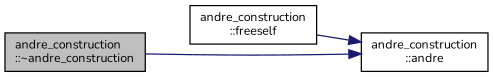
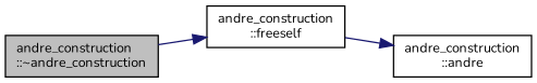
  digraph {
    fontname=Nunito
    rankdir=LR
    node [color=black fillcolor=white fontname=Nunito fontsize=10 shape=record style=filled]
    edge [color=midnightblue fontname=Nunito fontsize=10 labelfontname=Helvetica labelfontsize=10 style=solid]
    n1 [fillcolor=grey75 fontcolor=black height=0.2 label="andre_construction\l::~andre_construction" width=0.4]
    n2 [height=0.2 label="andre_construction\l::freeself" width=0.4]
    n3 [height=0.2 label="andre_construction\l::andre" width=0.4]
-   n1 -> n3
+   n1 -> n2
    n2 -> n3
  }
